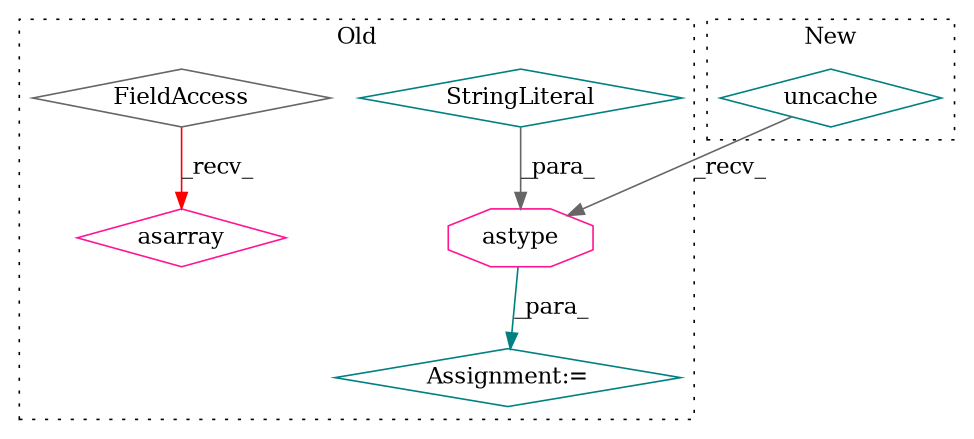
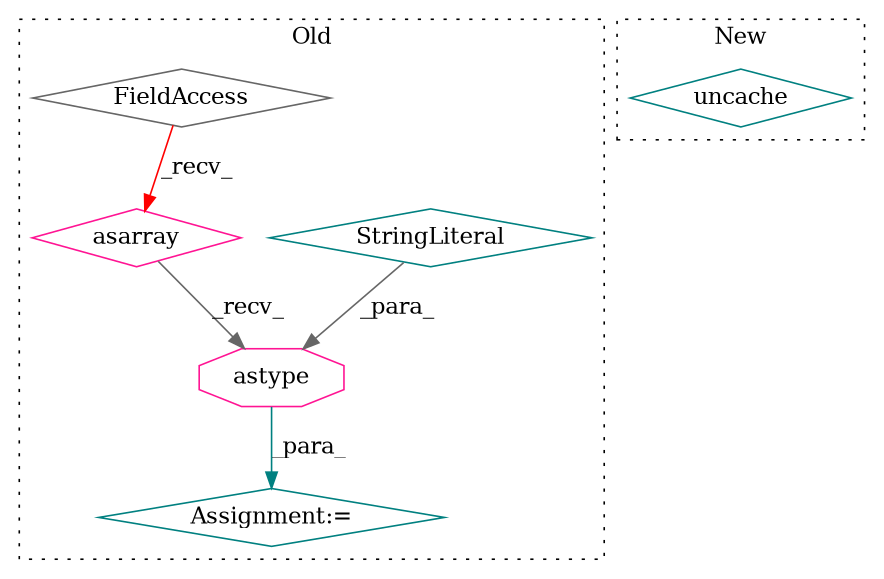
  digraph {
    node [a=32 color=teal shape=diamond]
    edge [color=gray40]
    n1 [color=deeppink l="7,1" label=astype s="10521,10535" shape=octagon]
    n2 [a=45 l=7 label=StringLiteral s=10528]
    n3 [a=7 l=1 label="Assignment:=" s=10461]
    n4 [color=deeppink l="8,1" label=asarray s="10468,10504"]
    n5 [a=22 color=gray40 l=28 label=FieldAccess s=10476]
    n6 [l=9 label=uncache s=11249]
    subgraph cluster_1 {
      label=Old
      style=dotted
      n1
      n2
      n3
      n4
      n5
    }
    subgraph cluster_2 {
      label=New
      style=dotted
      n6
    }
    n1 -> n3 [color=teal label=_para_]
    n2 -> n1 [label=_para_]
-   n6 -> n1 [label=_recv_]
+   n4 -> n1 [label=_recv_]
    n5 -> n4 [color=red label=_recv_]
  }
